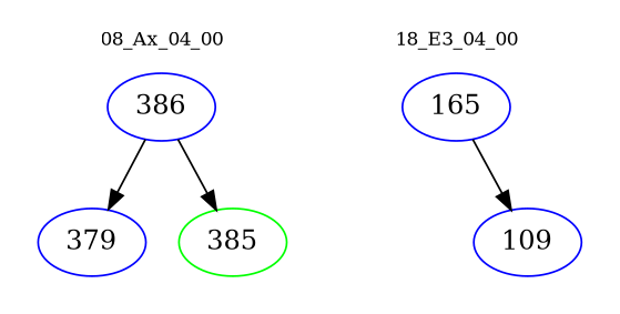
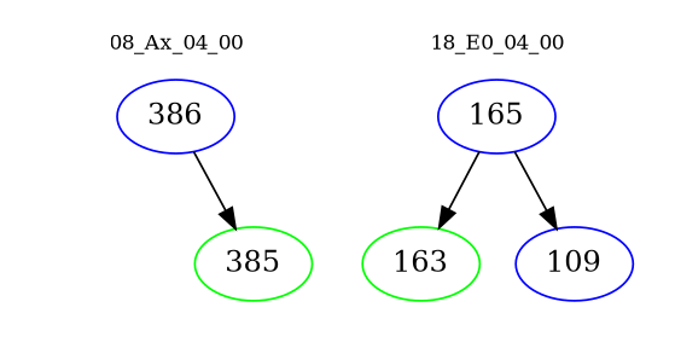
  digraph {
    node [color=blue]
    edge [color=black]
    n1 [label=386]
-   n2 [label=379]
    n3 [color=green label=385]
    n4 [label=165]
+   n5 [color=green label=163]
    n6 [label=109]
    subgraph cluster_1 {
      color=white
      fontsize=10
      label="08_Ax_04_00"
      n1
-     n2
      n3
    }
    subgraph cluster_2 {
      color=white
      fontsize=10
-     label="18_E3_04_00"
+     label="18_E0_04_00"
      n4
+     n5
      n6
    }
-   n1 -> n2
    n1 -> n3
+   n4 -> n5
    n4 -> n6
  }
